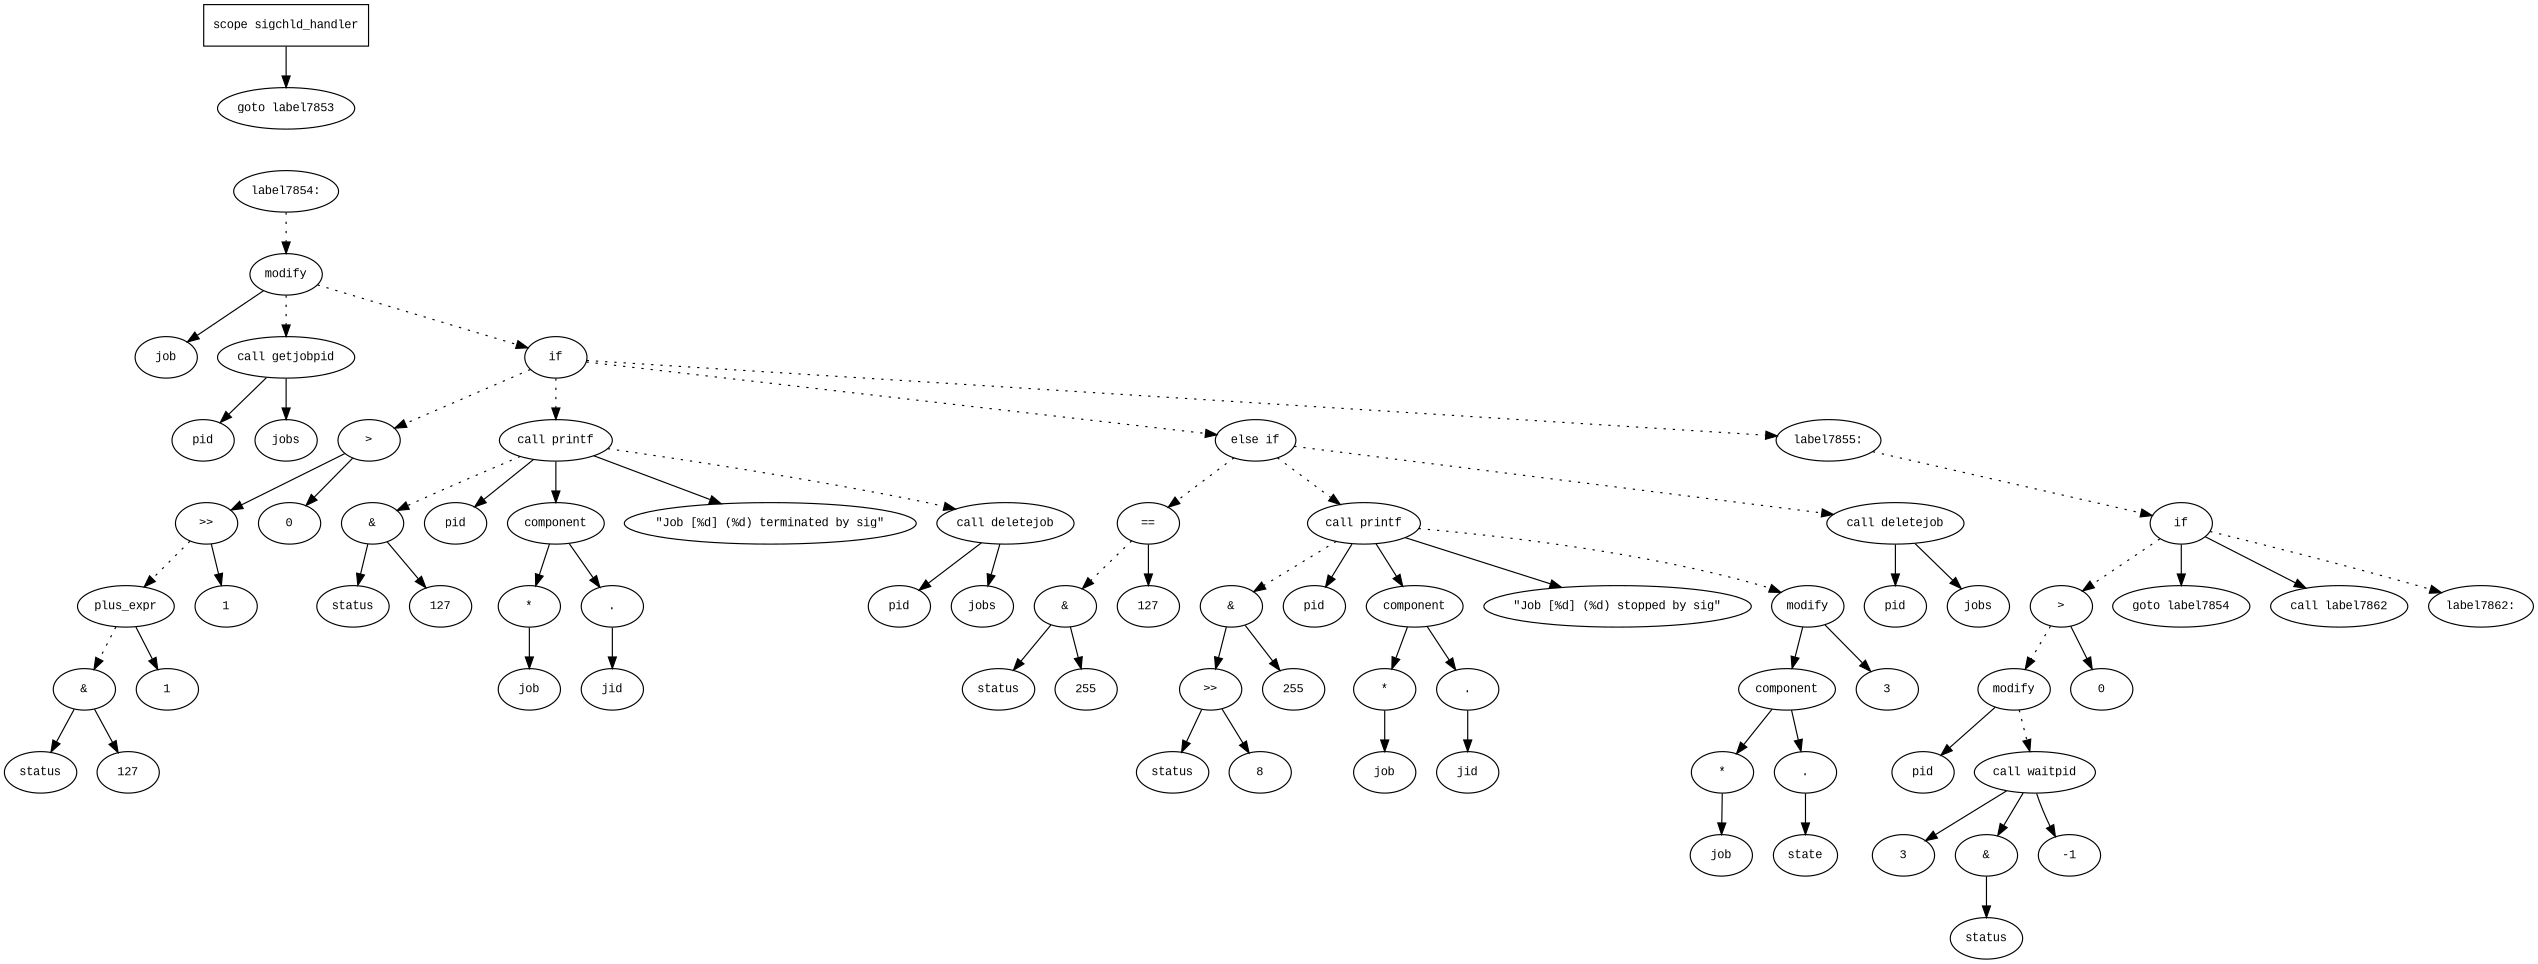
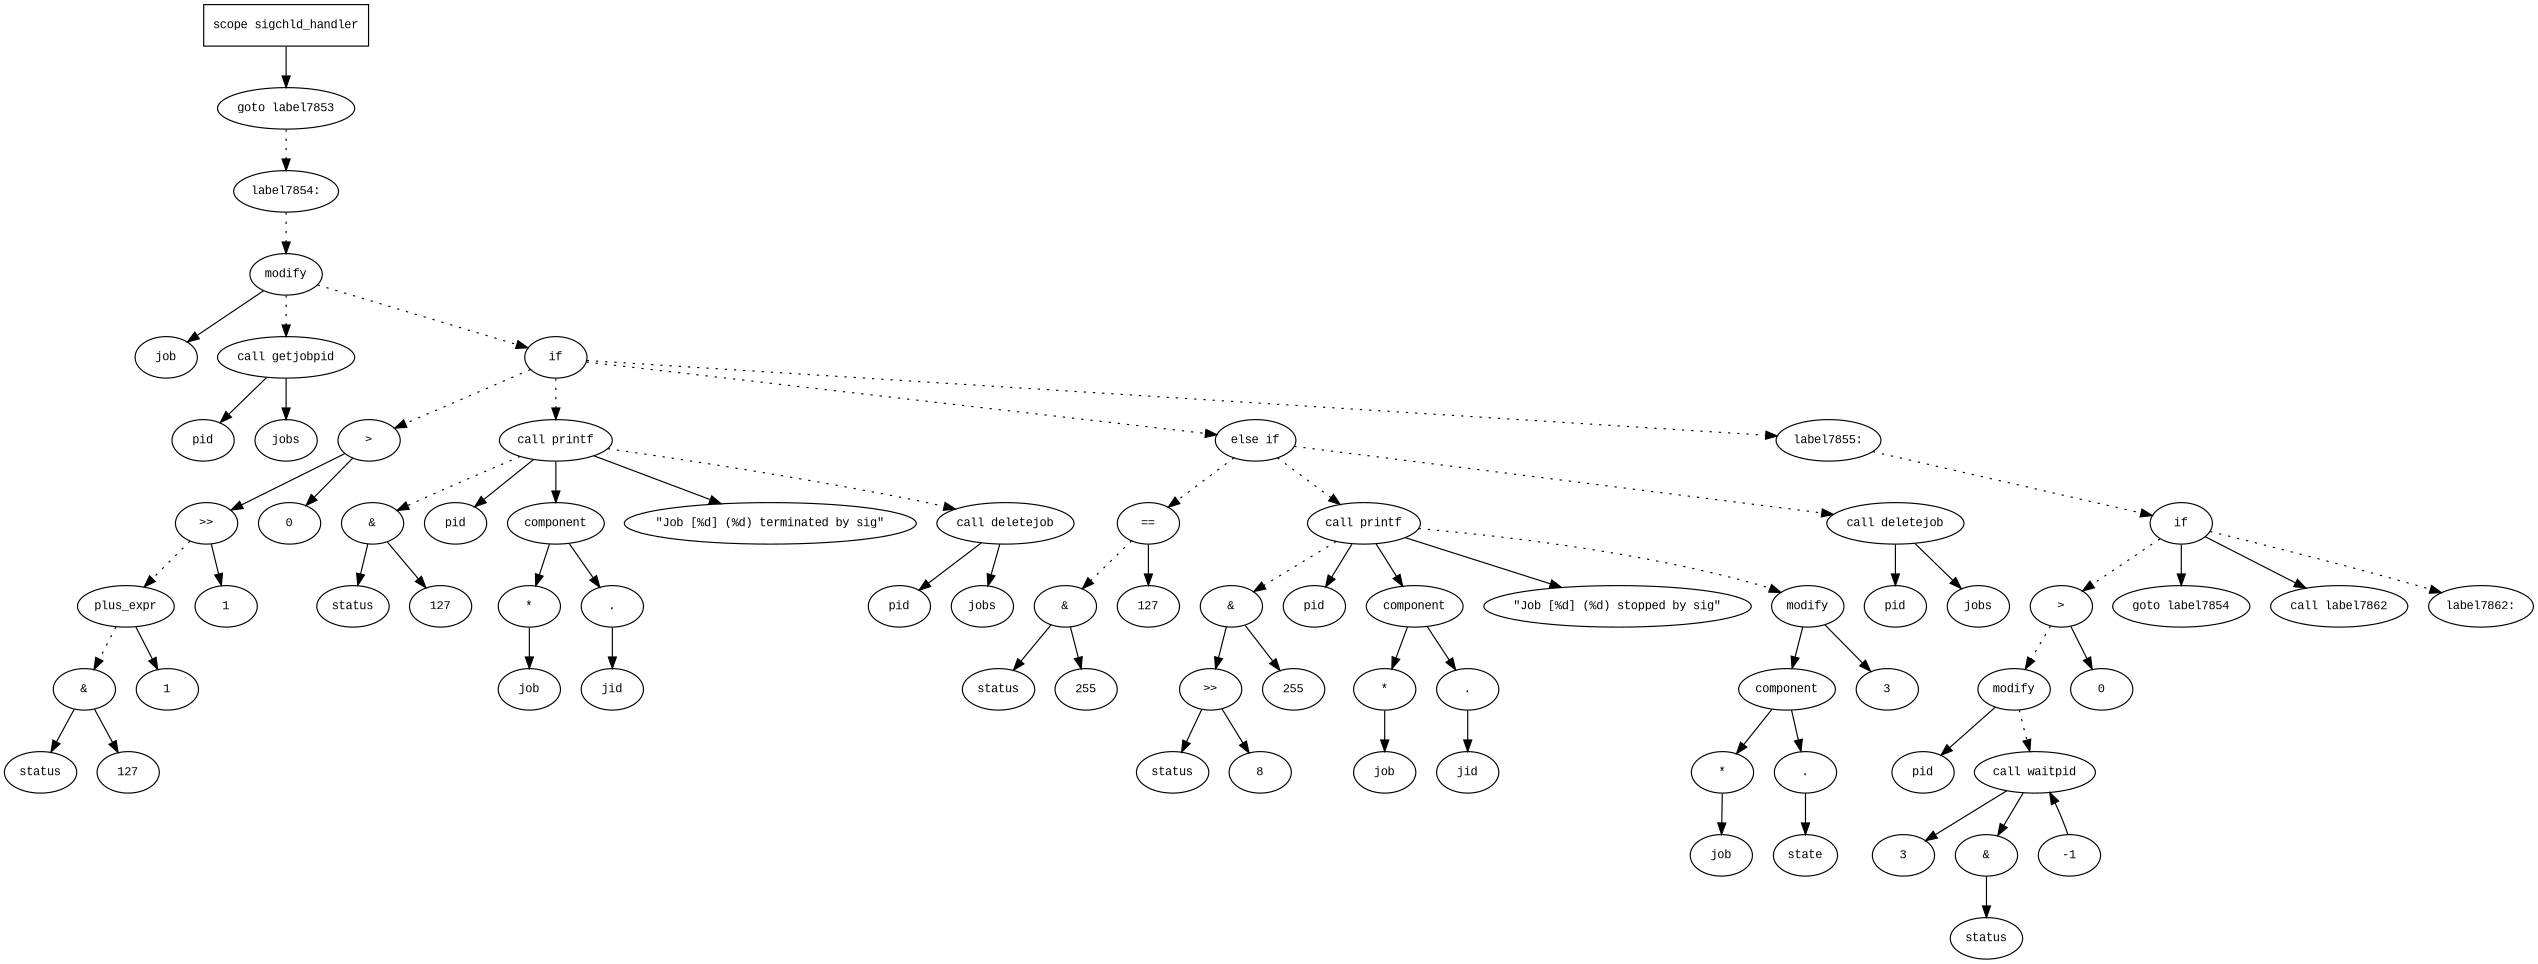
  digraph {
    fontname="Times New Roman"
    fontsize=10
    node [fontname="Courier New" fontsize=10 shape=ellipse]
    edge [fontname="Times New Roman" fontsize=10]
    n1 [label="scope sigchld_handler" shape=box]
    n2 [label="goto label7853"]
    n3 [label="label7854:"]
    n4 [label=modify]
    n5 [label=job]
    n6 [label="call getjobpid"]
    n7 [label=if]
    n8 [label=pid]
    n9 [label=jobs]
    n10 [label=">"]
    n11 [label="call printf"]
    n12 [label="else if"]
    n13 [label="label7855:"]
    n14 [label=">>"]
    n15 [label=0]
    n16 [label="&"]
    n17 [label=pid]
    n18 [label=component]
    n19 [label="\"Job [%d] (%d) terminated by sig\""]
    n20 [label="call deletejob"]
    n21 [label="=="]
    n22 [label="call printf"]
    n23 [label="call deletejob"]
    n24 [label=if]
    n25 [label=plus_expr]
    n26 [label=1]
    n27 [label="&"]
    n28 [label=1]
    n29 [label=status]
    n30 [label=127]
    n31 [label=status]
    n32 [label=127]
    n33 [label="*"]
    n34 [label="."]
    n35 [label=pid]
    n36 [label=jobs]
    n37 [label=job]
    n38 [label=jid]
    n39 [label="&"]
    n40 [label=127]
    n41 [label="&"]
    n42 [label=pid]
    n43 [label=component]
    n44 [label="\"Job [%d] (%d) stopped by sig\""]
    n45 [label=modify]
    n46 [label=pid]
    n47 [label=jobs]
    n48 [label=status]
    n49 [label=255]
    n50 [label=">>"]
    n51 [label=255]
    n52 [label="*"]
    n53 [label="."]
    n54 [label=component]
    n55 [label=3]
    n56 [label=status]
    n57 [label=8]
    n58 [label=job]
    n59 [label=jid]
    n60 [label="*"]
    n61 [label="."]
    n62 [label=job]
    n63 [label=state]
    n64 [label=">"]
    n65 [label="goto label7854"]
    n66 [label="call label7862"]
    n67 [label="label7862:"]
    n68 [label=modify]
    n69 [label=0]
    n70 [label=pid]
    n71 [label="call waitpid"]
    n72 [label=3]
    n73 [label="&"]
    n74 [label=-1]
    n75 [label=status]
    n1 -> n2
+   n2 -> n3 [style=dotted]
    n3 -> n4 [style=dotted]
    n4 -> n5
    n4 -> n6 [style=dotted]
    n4 -> n7 [style=dotted]
    n6 -> n8
    n6 -> n9
    n7 -> n10 [style=dotted]
    n7 -> n11 [style=dotted]
    n7 -> n12 [style=dotted]
    n7 -> n13 [style=dotted]
    n10 -> n14
    n10 -> n15
    n11 -> n16 [style=dotted]
    n11 -> n17
    n11 -> n18
    n11 -> n19
    n11 -> n20 [style=dotted]
    n12 -> n21 [style=dotted]
    n12 -> n22 [style=dotted]
    n12 -> n23 [style=dotted]
    n13 -> n24 [style=dotted]
    n14 -> n25 [style=dotted]
    n14 -> n26
    n16 -> n31
    n16 -> n32
    n18 -> n33
    n18 -> n34
    n20 -> n35
    n20 -> n36
    n21 -> n39 [style=dotted]
    n21 -> n40
    n22 -> n41 [style=dotted]
    n22 -> n42
    n22 -> n43
    n22 -> n44
    n22 -> n45 [style=dotted]
    n23 -> n46
    n23 -> n47
    n24 -> n64 [style=dotted]
    n24 -> n65
    n24 -> n66
    n24 -> n67 [style=dotted]
    n25 -> n27 [style=dotted]
    n25 -> n28
    n27 -> n29
    n27 -> n30
    n33 -> n37
    n34 -> n38
    n39 -> n48
    n39 -> n49
    n41 -> n50
    n41 -> n51
    n43 -> n52
    n43 -> n53
    n45 -> n54
    n45 -> n55
    n50 -> n56
    n50 -> n57
    n52 -> n58
    n53 -> n59
    n54 -> n60
    n54 -> n61
    n60 -> n62
    n61 -> n63
    n64 -> n68 [style=dotted]
    n64 -> n69
    n68 -> n70
    n68 -> n71 [style=dotted]
    n71 -> n72
    n71 -> n73
-   n71 -> n74
+   n74 -> n71
    n73 -> n75
  }
